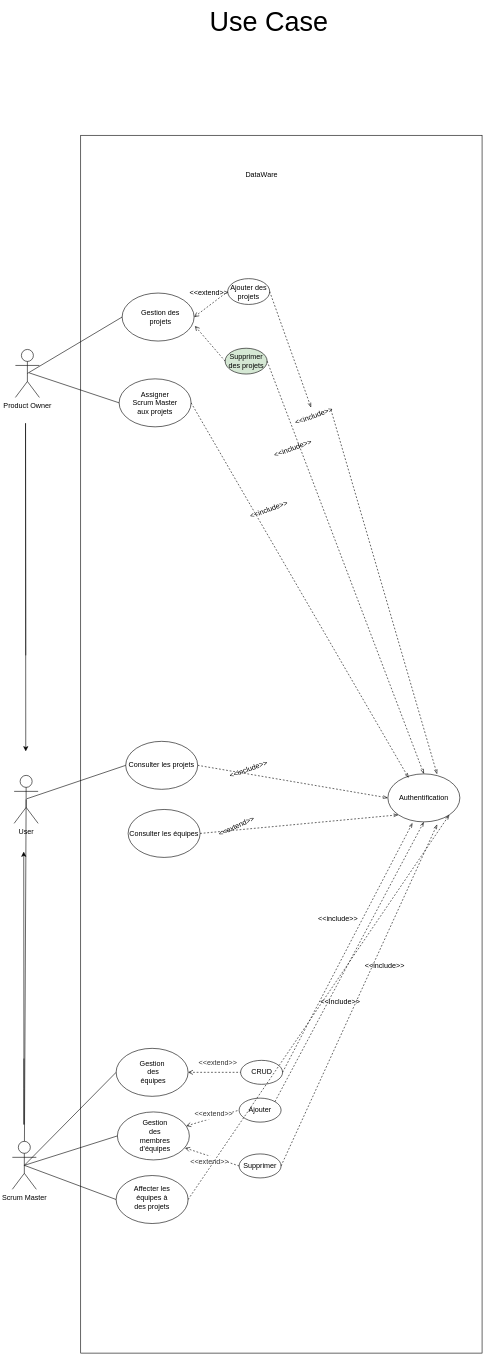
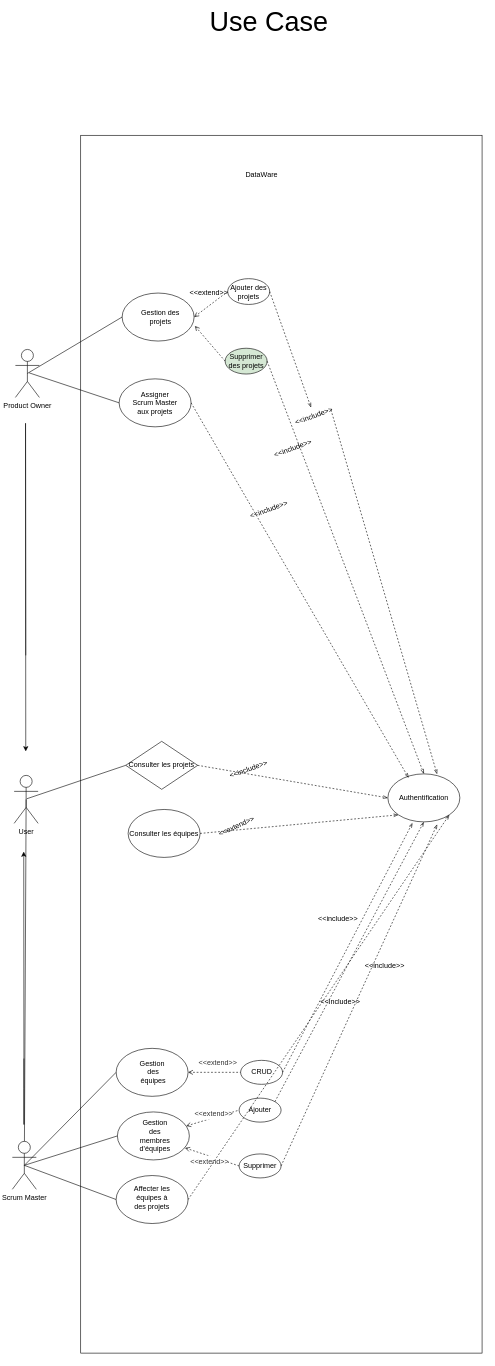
  <mxCell id="0" />
  <mxCell id="1" parent="0" />
  <mxCell id="2" value="" style="rounded=0;whiteSpace=wrap;html=1;" parent="1" vertex="1"><mxGeometry x="134" y="225" width="669" height="2030" as="geometry" /></mxCell>
  <mxCell id="3" value="User" style="shape=umlActor;verticalLabelPosition=bottom;verticalAlign=top;html=1;outlineConnect=0;" parent="1" vertex="1"><mxGeometry x="23" y="1292" width="40" height="80" as="geometry" /></mxCell>
  <mxCell id="4" value="Product Owner" style="shape=umlActor;verticalLabelPosition=bottom;verticalAlign=top;html=1;outlineConnect=0;" parent="1" vertex="1"><mxGeometry x="25.11" y="582" width="40" height="80" as="geometry" /></mxCell>
  <mxCell id="5" value="Scrum Master" style="shape=umlActor;verticalLabelPosition=bottom;verticalAlign=top;html=1;outlineConnect=0;" parent="1" vertex="1"><mxGeometry x="20" y="1902" width="40" height="80" as="geometry" /></mxCell>
  <mxCell id="6" value="" style="endArrow=classic;html=1;rounded=0;" parent="1" edge="1"><mxGeometry width="50" height="50" relative="1" as="geometry"><mxPoint x="42.38" y="1092" as="sourcePoint" /><mxPoint x="42.38" y="1252" as="targetPoint" /><Array as="points"><mxPoint x="42" y="705" /></Array></mxGeometry></mxCell>
  <mxCell id="7" value="" style="endArrow=classic;html=1;rounded=0;" parent="1" edge="1"><mxGeometry width="50" height="50" relative="1" as="geometry"><mxPoint x="39.33" y="1764" as="sourcePoint" /><mxPoint x="39" y="1419" as="targetPoint" /><Array as="points"><mxPoint x="39.33" y="1874" /><mxPoint x="39.33" y="1814" /></Array></mxGeometry></mxCell>
  <mxCell id="8" value="Archivage Q/R" style="text;html=1;strokeColor=none;fillColor=none;align=center;verticalAlign=middle;whiteSpace=wrap;rounded=0;" parent="1" vertex="1"><mxGeometry x="223" y="1772" width="60" height="30" as="geometry" /></mxCell>
  <mxCell id="9" value="DataWare" style="text;strokeColor=none;fillColor=none;align=left;verticalAlign=middle;spacingLeft=4;spacingRight=4;overflow=hidden;points=[[0,0.5],[1,0.5]];portConstraint=eastwest;rotatable=0;whiteSpace=wrap;html=1;" parent="1" vertex="1"><mxGeometry x="403" y="276" width="80" height="30" as="geometry" /></mxCell>
  <mxCell id="10" value="&amp;lt;&amp;lt;extend&amp;gt;&amp;gt;" style="text;html=1;strokeColor=none;fillColor=none;align=center;verticalAlign=middle;whiteSpace=wrap;rounded=0;rotation=-25;" parent="1" vertex="1"><mxGeometry x="364" y="1367" width="60" height="20" as="geometry" /></mxCell>
  <mxCell id="11" value="" style="ellipse;whiteSpace=wrap;html=1;" parent="1" vertex="1"><mxGeometry x="646" y="1289.5" width="120" height="80" as="geometry" /></mxCell>
  <mxCell id="12" value="Authentification" style="text;html=1;strokeColor=none;fillColor=none;align=center;verticalAlign=middle;whiteSpace=wrap;rounded=0;" parent="1" vertex="1"><mxGeometry x="671" y="1313" width="70" height="33" as="geometry" /></mxCell>
  <mxCell id="13" value="&amp;lt;&amp;lt;include&amp;gt;&amp;gt;" style="text;html=1;strokeColor=none;fillColor=none;align=center;verticalAlign=middle;whiteSpace=wrap;rounded=0;rotation=0;" parent="1" vertex="1"><mxGeometry x="533" y="1517" width="60" height="30" as="geometry" /></mxCell>
  <mxCell id="14" value="&lt;font style=&quot;font-size: 45px;&quot;&gt;Use Case&lt;/font&gt;" style="text;html=1;strokeColor=none;fillColor=none;align=center;verticalAlign=middle;whiteSpace=wrap;rounded=0;" parent="1" vertex="1"><mxGeometry x="333" y="20" width="230" height="30" as="geometry" /></mxCell>
  <mxCell id="15" value="" style="ellipse;whiteSpace=wrap;html=1;" parent="1" vertex="1"><mxGeometry x="193" y="1747" width="120" height="80" as="geometry" /></mxCell>
  <mxCell id="16" value="" style="ellipse;whiteSpace=wrap;html=1;" parent="1" vertex="1"><mxGeometry x="195.11" y="1853" width="120" height="80" as="geometry" /></mxCell>
  <mxCell id="17" value="" style="ellipse;whiteSpace=wrap;html=1;" parent="1" vertex="1"><mxGeometry x="193" y="1959" width="120" height="80" as="geometry" /></mxCell>
  <mxCell id="18" value="Gestion des membres d'équipes" style="text;html=1;strokeColor=none;fillColor=none;align=center;verticalAlign=middle;whiteSpace=wrap;rounded=0;" parent="1" vertex="1"><mxGeometry x="228" y="1878" width="60" height="30" as="geometry" /></mxCell>
  <mxCell id="19" value="Affecter les équipes à des projets" style="text;html=1;strokeColor=none;fillColor=none;align=center;verticalAlign=middle;whiteSpace=wrap;rounded=0;" parent="1" vertex="1"><mxGeometry x="216.95" y="1965" width="72.11" height="61" as="geometry" /></mxCell>
  <mxCell id="20" value="Gestion&amp;nbsp; des équipes" style="text;html=1;strokeColor=none;fillColor=none;align=center;verticalAlign=middle;whiteSpace=wrap;rounded=0;" parent="1" vertex="1"><mxGeometry x="225.11" y="1772" width="60" height="30" as="geometry" /></mxCell>
  <mxCell id="21" value="" style="endArrow=none;html=1;rounded=0;exitX=0.5;exitY=0.5;exitDx=0;exitDy=0;exitPerimeter=0;entryX=0;entryY=0.5;entryDx=0;entryDy=0;" parent="1" source="5" target="15" edge="1"><mxGeometry width="50" height="50" relative="1" as="geometry"><mxPoint x="38" y="1632" as="sourcePoint" /><mxPoint x="222" y="1784" as="targetPoint" /></mxGeometry></mxCell>
  <mxCell id="22" value="" style="endArrow=none;html=1;rounded=0;exitX=0.5;exitY=0.5;exitDx=0;exitDy=0;exitPerimeter=0;entryX=0;entryY=0.5;entryDx=0;entryDy=0;" parent="1" source="5" target="16" edge="1"><mxGeometry width="50" height="50" relative="1" as="geometry"><mxPoint x="60" y="1962" as="sourcePoint" /><mxPoint x="244" y="2114" as="targetPoint" /></mxGeometry></mxCell>
  <mxCell id="23" value="" style="endArrow=none;html=1;rounded=0;entryX=0;entryY=0.5;entryDx=0;entryDy=0;exitX=0.5;exitY=0.5;exitDx=0;exitDy=0;exitPerimeter=0;" parent="1" source="5" target="17" edge="1"><mxGeometry width="50" height="50" relative="1" as="geometry"><mxPoint x="42" y="1944" as="sourcePoint" /><mxPoint x="254" y="2124" as="targetPoint" /></mxGeometry></mxCell>
  <mxCell id="24" value="CRUD" style="ellipse;whiteSpace=wrap;html=1;" parent="1" vertex="1"><mxGeometry x="400.5" y="1767" width="70" height="40" as="geometry" /></mxCell>
  <mxCell id="25" value="" style="endArrow=none;dashed=1;html=1;rounded=0;entryX=0;entryY=0.5;entryDx=0;entryDy=0;exitX=1;exitY=0.5;exitDx=0;exitDy=0;startArrow=open;startFill=0;" parent="1" source="15" target="24" edge="1"><mxGeometry width="50" height="50" relative="1" as="geometry"><mxPoint x="294.68" y="1655.72" as="sourcePoint" /><mxPoint x="397.68" y="1793.72" as="targetPoint" /></mxGeometry></mxCell>
  <mxCell id="26" value="&amp;lt;&amp;lt;extend&amp;gt;&amp;gt;" style="text;html=1;align=center;verticalAlign=middle;whiteSpace=wrap;rounded=0;fillColor=default;fontColor=#333333;strokeColor=none;" parent="1" vertex="1"><mxGeometry x="333" y="1762" width="60" height="20" as="geometry" /></mxCell>
  <mxCell id="27" style="edgeStyle=none;curved=1;rounded=0;orthogonalLoop=1;jettySize=auto;html=1;exitX=0.5;exitY=0;exitDx=0;exitDy=0;fontSize=12;startSize=8;endSize=8;" parent="1" source="24" target="24" edge="1"><mxGeometry relative="1" as="geometry" /></mxCell>
  <mxCell id="28" value="Ajouter" style="ellipse;whiteSpace=wrap;html=1;" parent="1" vertex="1"><mxGeometry x="398" y="1830" width="70" height="40" as="geometry" /></mxCell>
  <mxCell id="29" value="Supprimer" style="ellipse;whiteSpace=wrap;html=1;" parent="1" vertex="1"><mxGeometry x="398" y="1923" width="70" height="40" as="geometry" /></mxCell>
  <mxCell id="30" value="" style="endArrow=none;dashed=1;html=1;rounded=0;entryX=0;entryY=0.5;entryDx=0;entryDy=0;startArrow=open;startFill=0;" parent="1" source="16" target="28" edge="1"><mxGeometry width="50" height="50" relative="1" as="geometry"><mxPoint x="323" y="1797" as="sourcePoint" /><mxPoint x="413" y="1797" as="targetPoint" /></mxGeometry></mxCell>
  <mxCell id="31" value="&amp;lt;&amp;lt;extend&amp;gt;&amp;gt;" style="text;html=1;align=center;verticalAlign=middle;whiteSpace=wrap;rounded=0;fillColor=default;fontColor=#333333;strokeColor=none;" parent="1" vertex="1"><mxGeometry x="326" y="1846" width="60" height="20" as="geometry" /></mxCell>
  <mxCell id="32" value="" style="endArrow=none;dashed=1;html=1;rounded=0;entryX=0;entryY=0.5;entryDx=0;entryDy=0;exitX=0.939;exitY=0.749;exitDx=0;exitDy=0;startArrow=open;startFill=0;exitPerimeter=0;" parent="1" source="16" target="29" edge="1"><mxGeometry width="50" height="50" relative="1" as="geometry"><mxPoint x="323" y="1797" as="sourcePoint" /><mxPoint x="413" y="1797" as="targetPoint" /></mxGeometry></mxCell>
  <mxCell id="33" value="&amp;lt;&amp;lt;extend&amp;gt;&amp;gt;" style="text;html=1;align=center;verticalAlign=middle;whiteSpace=wrap;rounded=0;fillColor=default;fontColor=#333333;strokeColor=none;" parent="1" vertex="1"><mxGeometry x="319" y="1926" width="60" height="20" as="geometry" /></mxCell>
  <mxCell id="34" value="Consulter les équipes" style="ellipse;whiteSpace=wrap;html=1;" parent="1" vertex="1"><mxGeometry x="213" y="1348.77" width="120" height="80" as="geometry" /></mxCell>
- <mxCell id="35" value="Consulter les projets" style="ellipse;whiteSpace=wrap;html=1;" parent="1" vertex="1"><mxGeometry x="209" y="1235.24" width="120" height="80" as="geometry" /></mxCell>
+ <mxCell id="35" value="Consulter les projets" style="rhombus;whiteSpace=wrap;html=1;" parent="1" vertex="1"><mxGeometry x="209" y="1235.24" width="120" height="80" as="geometry" /></mxCell>
  <mxCell id="36" value="" style="endArrow=none;html=1;rounded=0;entryX=0;entryY=0.5;entryDx=0;entryDy=0;" parent="1" target="35" edge="1"><mxGeometry width="50" height="50" relative="1" as="geometry"><mxPoint x="44" y="1331" as="sourcePoint" /><mxPoint x="200" y="1119" as="targetPoint" /></mxGeometry></mxCell>
  <mxCell id="37" value="" style="endArrow=none;html=1;rounded=0;exitX=0.5;exitY=0.5;exitDx=0;exitDy=0;exitPerimeter=0;" parent="1" source="3" target="5" edge="1"><mxGeometry width="50" height="50" relative="1" as="geometry"><mxPoint x="54" y="1341" as="sourcePoint" /><mxPoint x="196" y="893" as="targetPoint" /></mxGeometry></mxCell>
  <mxCell id="38" value="" style="endArrow=openThin;dashed=1;html=1;rounded=0;exitX=1;exitY=0.5;exitDx=0;exitDy=0;entryX=0;entryY=1;entryDx=0;entryDy=0;endFill=0;" parent="1" source="34" target="11" edge="1"><mxGeometry width="50" height="50" relative="1" as="geometry"><mxPoint x="316" y="893" as="sourcePoint" /><mxPoint x="758" y="1311" as="targetPoint" /></mxGeometry></mxCell>
  <mxCell id="39" value="" style="ellipse;whiteSpace=wrap;html=1;" parent="1" vertex="1"><mxGeometry x="198" y="631" width="120" height="80" as="geometry" /></mxCell>
  <mxCell id="40" value="Assigner Scrum Master aux projets" style="text;html=1;strokeColor=none;fillColor=none;align=center;verticalAlign=middle;whiteSpace=wrap;rounded=0;" parent="1" vertex="1"><mxGeometry x="217" y="653" width="82" height="36" as="geometry" /></mxCell>
  <mxCell id="41" value="" style="ellipse;whiteSpace=wrap;html=1;" parent="1" vertex="1"><mxGeometry x="203" y="488" width="120" height="80" as="geometry" /></mxCell>
  <mxCell id="42" value="Gestion des projets" style="text;html=1;strokeColor=none;fillColor=none;align=center;verticalAlign=middle;whiteSpace=wrap;rounded=0;" parent="1" vertex="1"><mxGeometry x="233" y="513" width="68" height="30" as="geometry" /></mxCell>
  <mxCell id="43" value="" style="endArrow=none;html=1;rounded=0;exitX=0.5;exitY=0.5;exitDx=0;exitDy=0;exitPerimeter=0;entryX=0;entryY=0.5;entryDx=0;entryDy=0;" parent="1" source="4" target="41" edge="1"><mxGeometry width="50" height="50" relative="1" as="geometry"><mxPoint x="55" y="632" as="sourcePoint" /><mxPoint x="190" y="689" as="targetPoint" /></mxGeometry></mxCell>
  <mxCell id="44" value="" style="endArrow=none;html=1;rounded=0;entryX=0;entryY=0.5;entryDx=0;entryDy=0;" parent="1" target="39" edge="1"><mxGeometry width="50" height="50" relative="1" as="geometry"><mxPoint x="48" y="621" as="sourcePoint" /><mxPoint x="200" y="699" as="targetPoint" /></mxGeometry></mxCell>
  <mxCell id="45" value="" style="endArrow=openThin;dashed=1;html=1;rounded=0;exitX=1;exitY=0.5;exitDx=0;exitDy=0;endFill=0;" parent="1" source="56" edge="1"><mxGeometry width="50" height="50" relative="1" as="geometry"><mxPoint x="310" y="689" as="sourcePoint" /><mxPoint x="728" y="1290" as="targetPoint" /></mxGeometry></mxCell>
  <mxCell id="46" value="" style="endArrow=openThin;dashed=1;html=1;rounded=0;exitX=1;exitY=0.5;exitDx=0;exitDy=0;endFill=0;entryX=0.288;entryY=0.083;entryDx=0;entryDy=0;entryPerimeter=0;" parent="1" source="39" target="11" edge="1"><mxGeometry width="50" height="50" relative="1" as="geometry"><mxPoint x="320" y="699" as="sourcePoint" /><mxPoint x="711" y="1298" as="targetPoint" /></mxGeometry></mxCell>
  <mxCell id="47" value="Ajouter des projets" style="ellipse;whiteSpace=wrap;html=1;" parent="1" vertex="1"><mxGeometry x="379" y="464" width="70" height="43" as="geometry" /></mxCell>
  <mxCell id="48" value="&amp;lt;&amp;lt;extend&amp;gt;&amp;gt;" style="text;html=1;strokeColor=none;fillColor=none;align=center;verticalAlign=middle;whiteSpace=wrap;rounded=0;rotation=0;" parent="1" vertex="1"><mxGeometry x="318" y="478" width="60" height="20" as="geometry" /></mxCell>
  <mxCell id="49" value="" style="endArrow=none;dashed=1;html=1;rounded=0;exitX=1;exitY=0.5;exitDx=0;exitDy=0;entryX=0;entryY=0.5;entryDx=0;entryDy=0;startArrow=open;startFill=0;" parent="1" source="41" target="47" edge="1"><mxGeometry width="50" height="50" relative="1" as="geometry"><mxPoint x="323" y="1117" as="sourcePoint" /><mxPoint x="403" y="1117" as="targetPoint" /><Array as="points" /></mxGeometry></mxCell>
  <mxCell id="50" value="Supprimer des projets" style="ellipse;whiteSpace=wrap;html=1;fillColor=#d5e8d4;" vertex="1" parent="1"><mxGeometry x="374.71" y="580" width="70" height="43" as="geometry" /></mxCell>
  <mxCell id="51" value="" style="endArrow=none;dashed=1;html=1;rounded=0;exitX=1.011;exitY=0.685;exitDx=0;exitDy=0;entryX=0;entryY=0.5;entryDx=0;entryDy=0;startArrow=open;startFill=0;exitPerimeter=0;" edge="1" parent="1" source="41" target="50"><mxGeometry width="50" height="50" relative="1" as="geometry"><mxPoint x="333" y="538" as="sourcePoint" /><mxPoint x="389" y="495" as="targetPoint" /><Array as="points" /></mxGeometry></mxCell>
  <mxCell id="52" value="" style="endArrow=openThin;dashed=1;html=1;rounded=0;exitX=1;exitY=0.5;exitDx=0;exitDy=0;endFill=0;entryX=0.5;entryY=0;entryDx=0;entryDy=0;" edge="1" parent="1" source="50" target="11"><mxGeometry width="50" height="50" relative="1" as="geometry"><mxPoint x="459" y="496" as="sourcePoint" /><mxPoint x="738" y="1300" as="targetPoint" /></mxGeometry></mxCell>
  <mxCell id="53" value="&amp;lt;&amp;lt;include&amp;gt;&amp;gt;" style="text;html=1;strokeColor=none;fillColor=none;align=center;verticalAlign=middle;whiteSpace=wrap;rounded=0;rotation=-20;" vertex="1" parent="1"><mxGeometry x="418" y="834" width="60" height="30" as="geometry" /></mxCell>
  <mxCell id="54" value="&amp;lt;&amp;lt;include&amp;gt;&amp;gt;" style="text;html=1;strokeColor=none;fillColor=none;align=center;verticalAlign=middle;whiteSpace=wrap;rounded=0;rotation=-20;" vertex="1" parent="1"><mxGeometry x="458" y="732" width="60" height="30" as="geometry" /></mxCell>
  <mxCell id="55" value="" style="endArrow=openThin;dashed=1;html=1;rounded=0;exitX=1;exitY=0.5;exitDx=0;exitDy=0;endFill=0;" edge="1" parent="1" source="47" target="56"><mxGeometry width="50" height="50" relative="1" as="geometry"><mxPoint x="449" y="486" as="sourcePoint" /><mxPoint x="728" y="1290" as="targetPoint" /></mxGeometry></mxCell>
  <mxCell id="56" value="&amp;lt;&amp;lt;include&amp;gt;&amp;gt;" style="text;html=1;strokeColor=none;fillColor=none;align=center;verticalAlign=middle;whiteSpace=wrap;rounded=0;rotation=-20;" vertex="1" parent="1"><mxGeometry x="493" y="678" width="60" height="30" as="geometry" /></mxCell>
  <mxCell id="57" value="" style="endArrow=openThin;dashed=1;html=1;rounded=0;exitX=1;exitY=0.5;exitDx=0;exitDy=0;entryX=0;entryY=0.5;entryDx=0;entryDy=0;endFill=0;" edge="1" parent="1" source="35" target="11"><mxGeometry width="50" height="50" relative="1" as="geometry"><mxPoint x="329" y="1275" as="sourcePoint" /><mxPoint x="748" y="1301" as="targetPoint" /></mxGeometry></mxCell>
  <mxCell id="58" value="&amp;lt;&amp;lt;include&amp;gt;&amp;gt;" style="text;html=1;strokeColor=none;fillColor=none;align=center;verticalAlign=middle;whiteSpace=wrap;rounded=0;rotation=-20;" parent="1" vertex="1"><mxGeometry x="384" y="1267" width="60" height="30" as="geometry" /></mxCell>
  <mxCell id="59" value="" style="endArrow=openThin;dashed=1;html=1;rounded=0;exitX=1;exitY=0.5;exitDx=0;exitDy=0;endFill=0;entryX=0.342;entryY=1.022;entryDx=0;entryDy=0;entryPerimeter=0;" edge="1" parent="1" source="24" target="11"><mxGeometry width="50" height="50" relative="1" as="geometry"><mxPoint x="328" y="681" as="sourcePoint" /><mxPoint x="691" y="1306" as="targetPoint" /></mxGeometry></mxCell>
  <mxCell id="60" value="" style="endArrow=openThin;dashed=1;html=1;rounded=0;exitX=1;exitY=0;exitDx=0;exitDy=0;endFill=0;entryX=0.5;entryY=1;entryDx=0;entryDy=0;" edge="1" parent="1" source="28" target="11"><mxGeometry width="50" height="50" relative="1" as="geometry"><mxPoint x="481" y="1797" as="sourcePoint" /><mxPoint x="697" y="1381" as="targetPoint" /></mxGeometry></mxCell>
  <mxCell id="61" value="" style="endArrow=openThin;dashed=1;html=1;rounded=0;exitX=1;exitY=0.5;exitDx=0;exitDy=0;endFill=0;entryX=0.685;entryY=1.051;entryDx=0;entryDy=0;entryPerimeter=0;" edge="1" parent="1" source="29" target="11"><mxGeometry width="50" height="50" relative="1" as="geometry"><mxPoint x="491" y="1807" as="sourcePoint" /><mxPoint x="707" y="1391" as="targetPoint" /></mxGeometry></mxCell>
  <mxCell id="62" value="" style="endArrow=openThin;dashed=1;html=1;rounded=0;exitX=1;exitY=0.5;exitDx=0;exitDy=0;endFill=0;entryX=1;entryY=1;entryDx=0;entryDy=0;" edge="1" parent="1" source="17" target="11"><mxGeometry width="50" height="50" relative="1" as="geometry"><mxPoint x="478" y="1953" as="sourcePoint" /><mxPoint x="738" y="1384" as="targetPoint" /></mxGeometry></mxCell>
  <mxCell id="63" value="&amp;lt;&amp;lt;include&amp;gt;&amp;gt;" style="text;html=1;strokeColor=none;fillColor=none;align=center;verticalAlign=middle;whiteSpace=wrap;rounded=0;rotation=0;" vertex="1" parent="1"><mxGeometry x="611" y="1595" width="60" height="30" as="geometry" /></mxCell>
  <mxCell id="64" value="&amp;lt;&amp;lt;include&amp;gt;&amp;gt;" style="text;html=1;strokeColor=none;fillColor=none;align=center;verticalAlign=middle;whiteSpace=wrap;rounded=0;rotation=0;" vertex="1" parent="1"><mxGeometry x="537" y="1654" width="60" height="30" as="geometry" /></mxCell>
